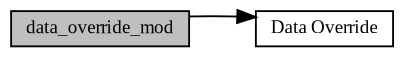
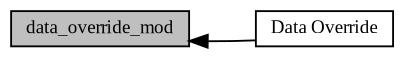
  digraph {
    rankdir=LR
    fontname="Liberation Serif"
    node [color=black fontname="Liberation Serif" fontsize=10 shape=box style=filled]
    n1 [fillcolor=grey75 fontcolor=black height=0.2 label=data_override_mod width=0.4]
    n2 [fillcolor=white height=0.2 label="Data Override" width=0.4]
-   n2 -> n1 [dir=back fontname="Liberation Serif" fontsize=10 labelfontname=Helvetica labelfontsize=10 shape=plaintext style=solid]
+   n1 -> n2 [dir=back fontname="Liberation Serif" fontsize=10 labelfontname=Helvetica labelfontsize=10 shape=plaintext style=solid]
  }
